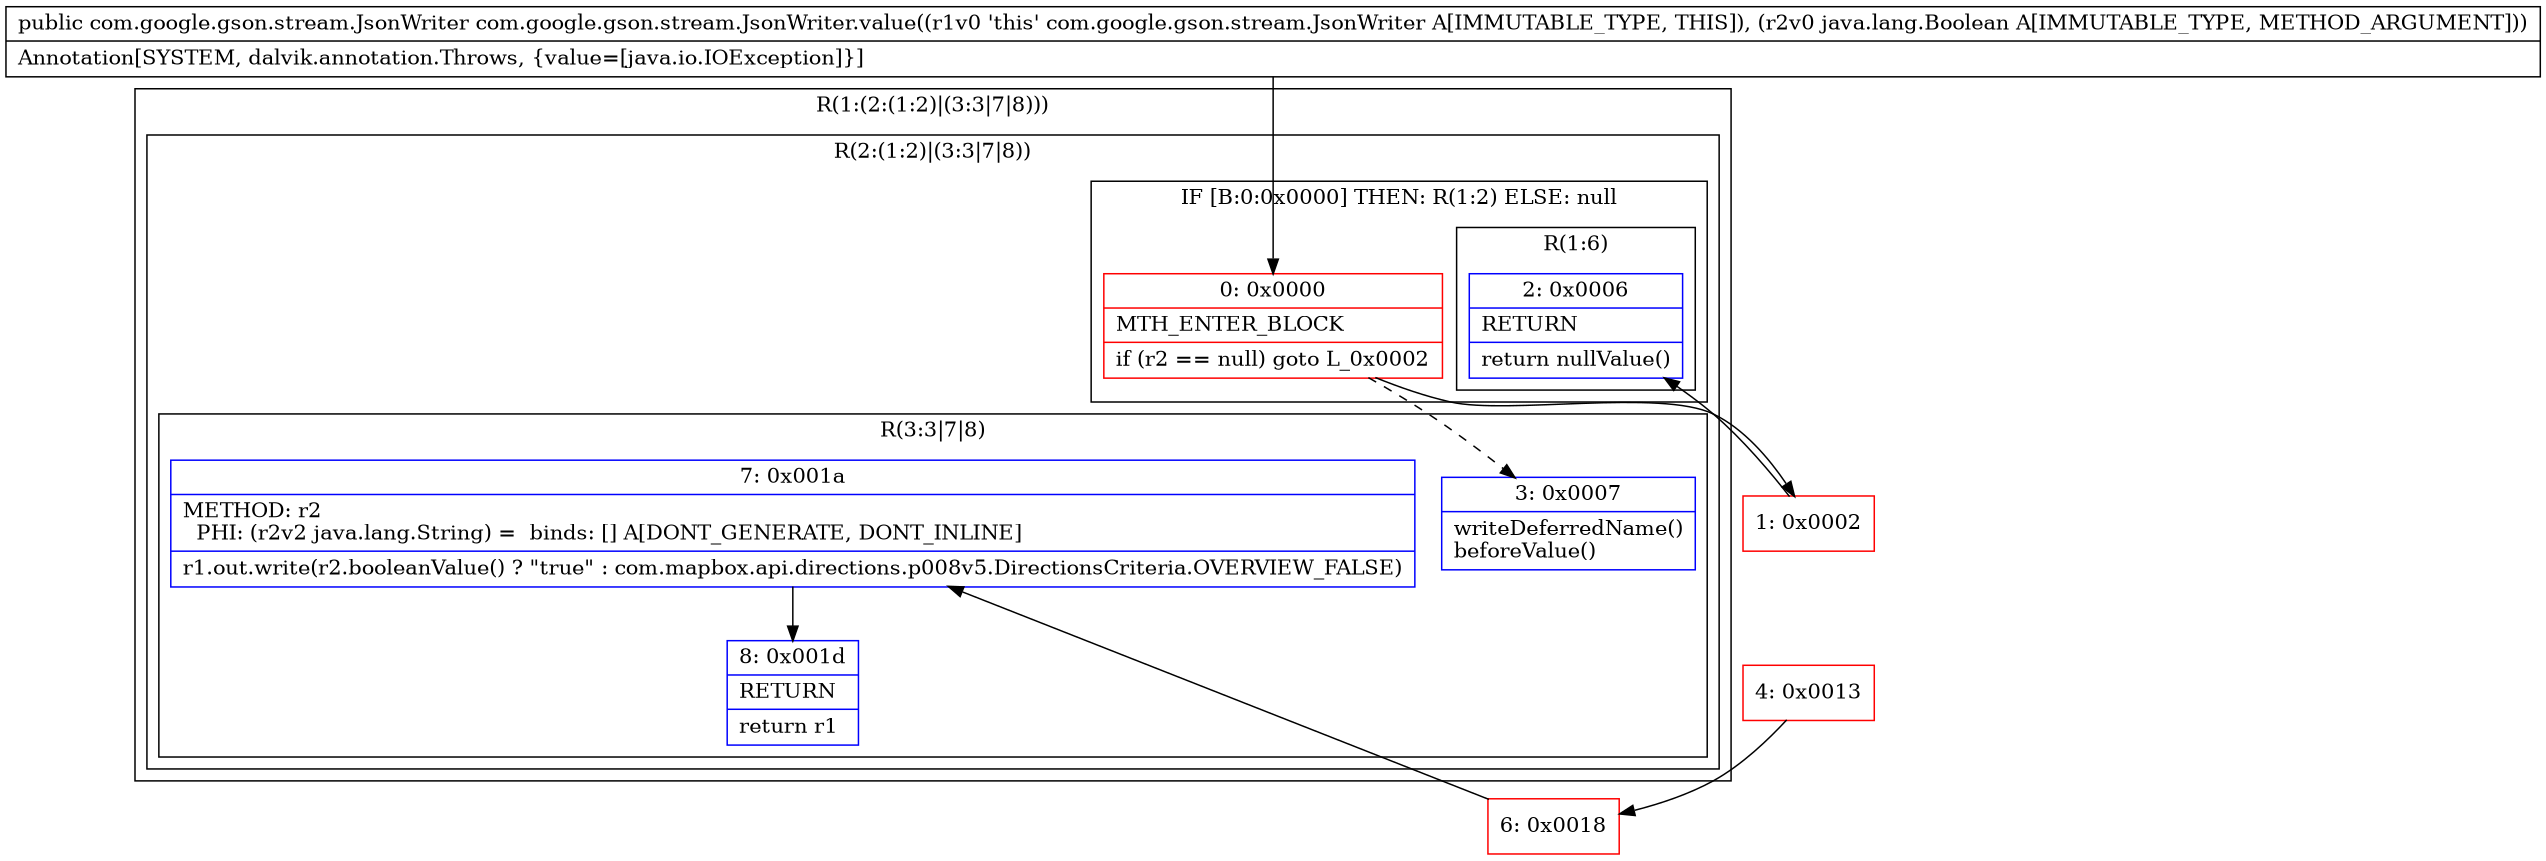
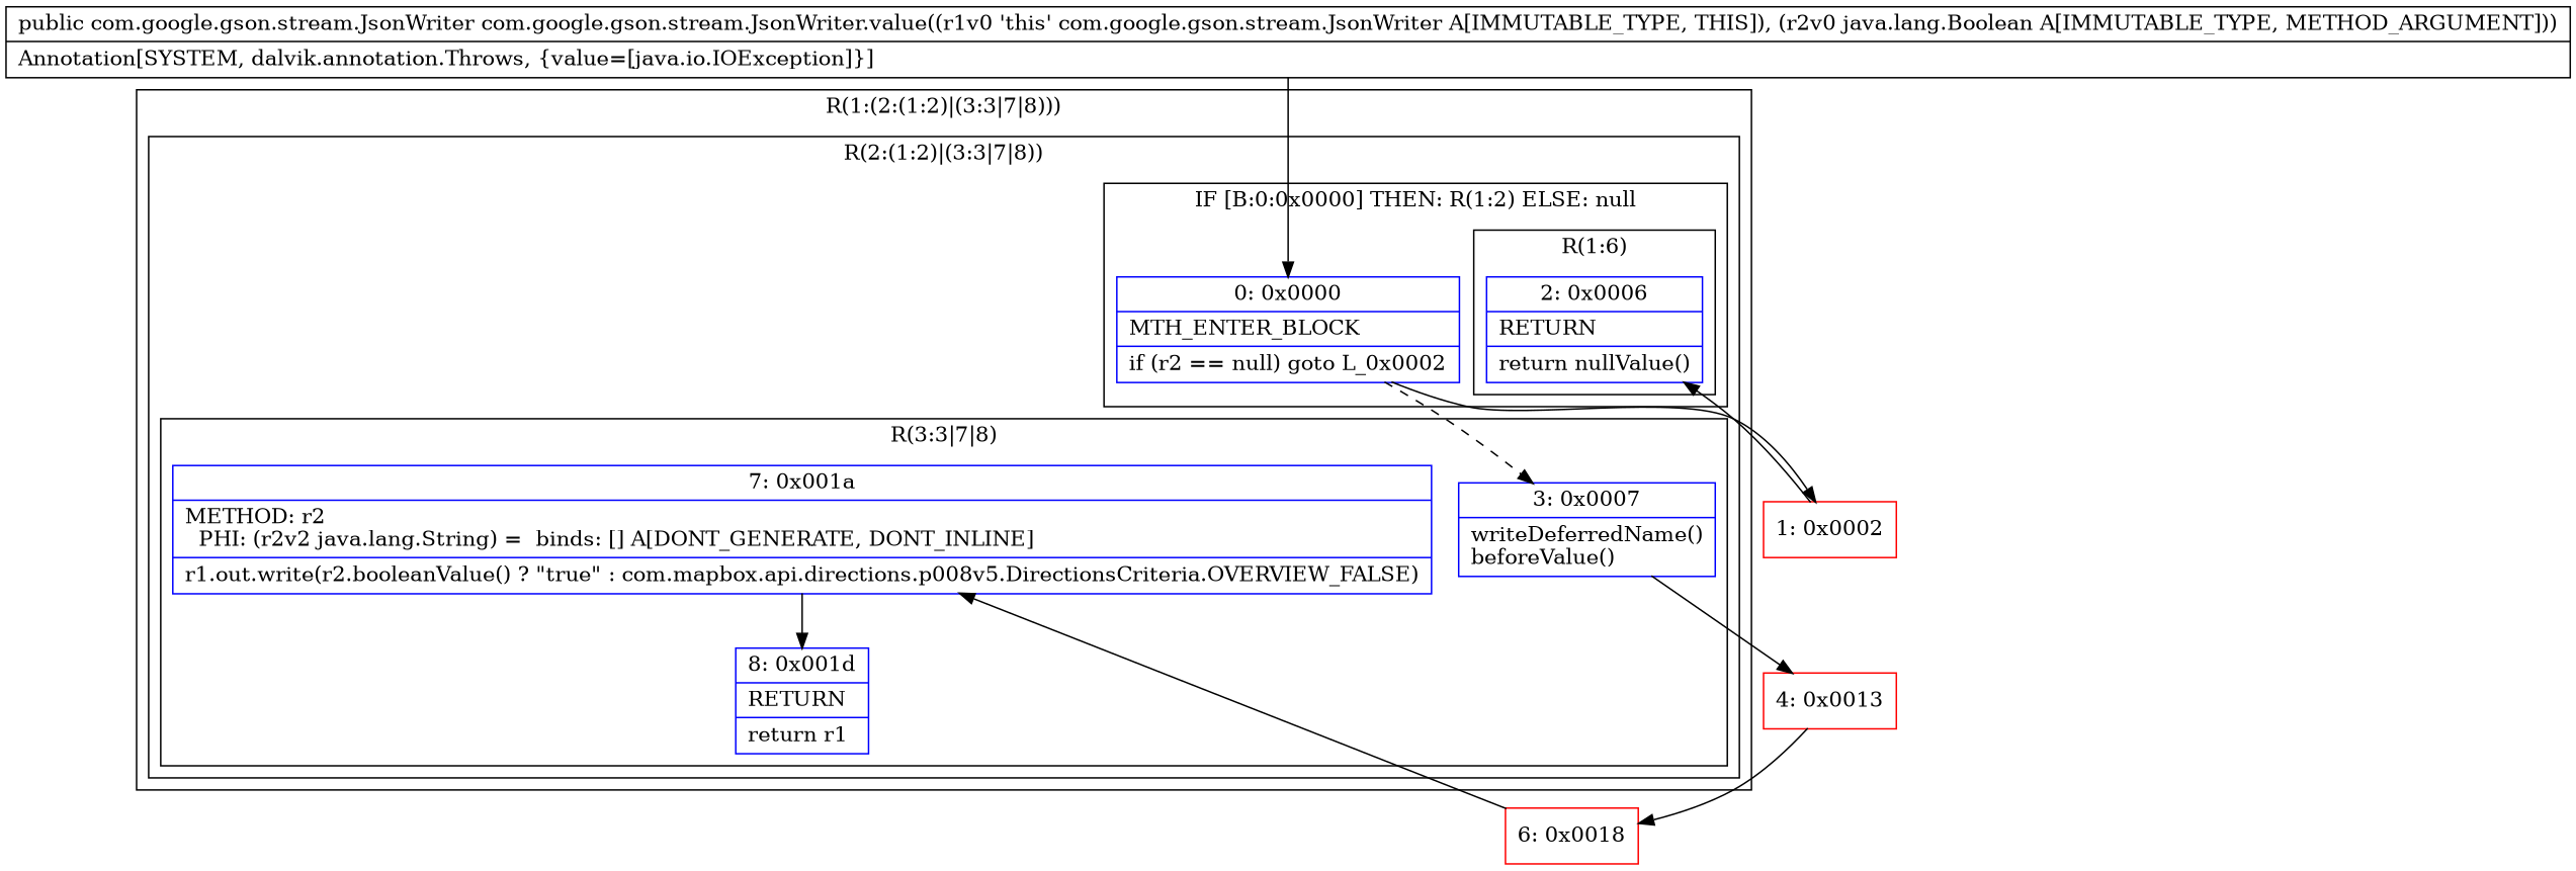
  digraph {
    node [color=blue shape=record]
    n1 [label="{2\:\ 0x0006|RETURN\l|return nullValue()\l}"]
-   n2 [color=red label="{0\:\ 0x0000|MTH_ENTER_BLOCK\l|if (r2 == null) goto L_0x0002\l}"]
+   n2 [label="{0\:\ 0x0000|MTH_ENTER_BLOCK\l|if (r2 == null) goto L_0x0002\l}"]
    n3 [label="{3\:\ 0x0007|writeDeferredName()\lbeforeValue()\l}"]
    n4 [label="{7\:\ 0x001a|METHOD: r2 \l  PHI: (r2v2 java.lang.String) =  binds: [] A[DONT_GENERATE, DONT_INLINE]\l|r1.out.write(r2.booleanValue() ? \"true\" : com.mapbox.api.directions.p008v5.DirectionsCriteria.OVERVIEW_FALSE)\l}"]
    n5 [label="{8\:\ 0x001d|RETURN\l|return r1\l}"]
    n6 [color=red label="{1\:\ 0x0002}"]
    n7 [color=red label="{4\:\ 0x0013}"]
    n8 [color=red label="{6\:\ 0x0018}"]
    n9 [label="{public com.google.gson.stream.JsonWriter com.google.gson.stream.JsonWriter.value((r1v0 'this' com.google.gson.stream.JsonWriter A[IMMUTABLE_TYPE, THIS]), (r2v0 java.lang.Boolean A[IMMUTABLE_TYPE, METHOD_ARGUMENT]))  | Annotation[SYSTEM, dalvik.annotation.Throws, \{value=[java.io.IOException]\}]\l}" color=""]
    subgraph cluster_1 {
      label="R(1:(2:(1:2)|(3:3|7|8)))"
      subgraph cluster_2 {
        label="R(2:(1:2)|(3:3|7|8))"
        subgraph cluster_3 {
          label="IF [B:0:0x0000] THEN: R(1:2) ELSE: null"
          n2
          subgraph cluster_4 {
            label="R(1:6)"
            n1
          }
        }
        subgraph cluster_5 {
          label="R(3:3|7|8)"
          n3
          n4
          n5
        }
      }
    }
    n2 -> n3 [style=dashed]
    n2 -> n6
+   n3 -> n7
    n4 -> n5
    n6 -> n1
    n7 -> n8
    n8 -> n4
    n9 -> n2
  }
